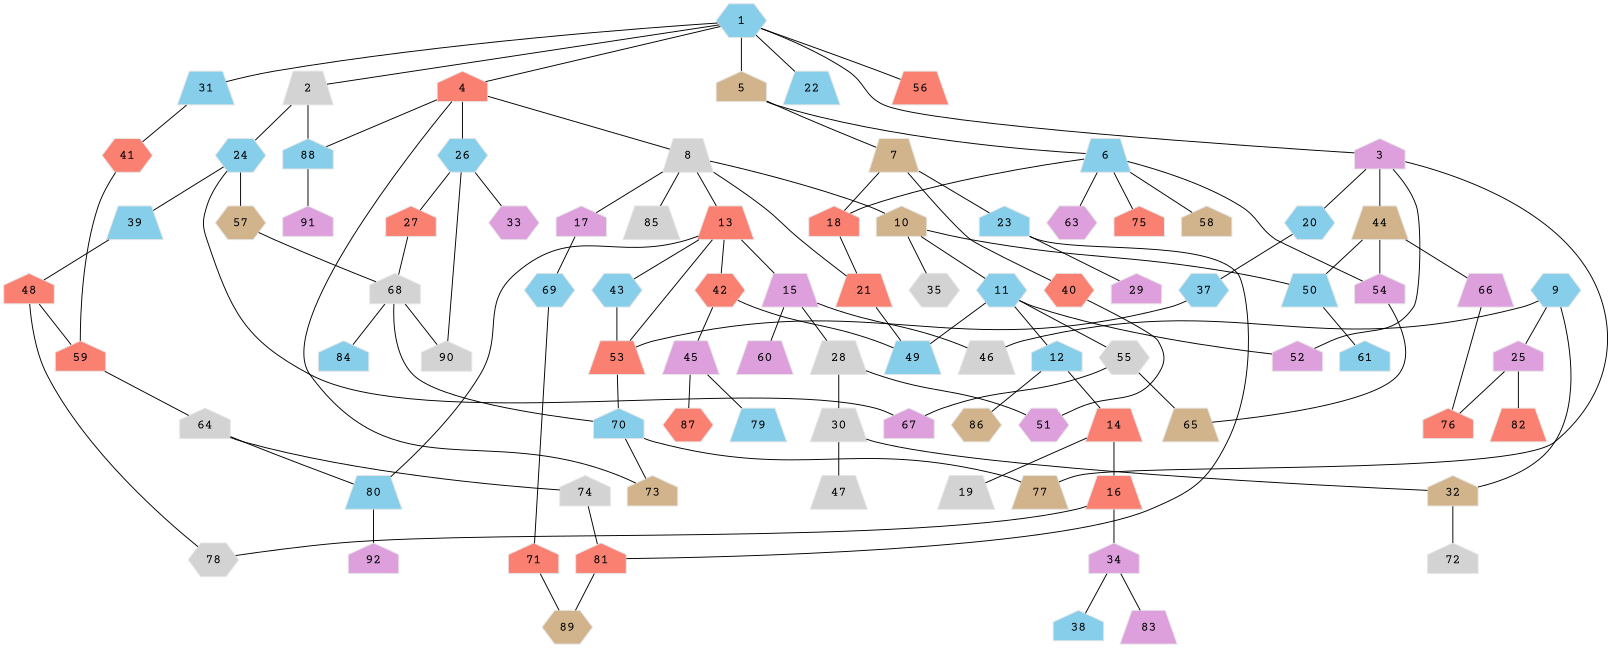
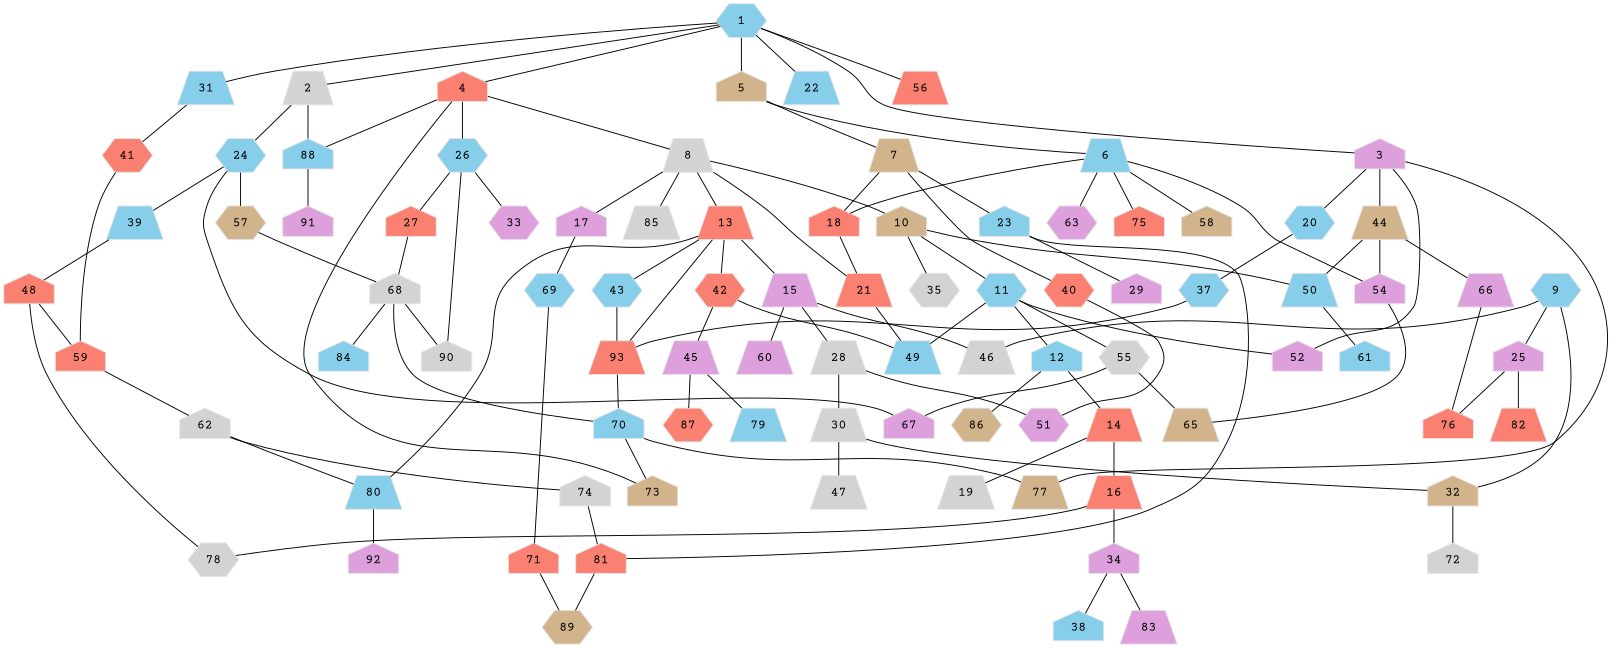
  graph {
    fontname="Courier Prime"
    node [color=gray90 fillcolor=skyblue fontname="Courier Prime" shape=house style=filled]
    edge [fontname="Courier Prime"]
    1 [shape=hexagon]
    2 [fillcolor=lightgrey shape=trapezium]
    3 [fillcolor=plum]
    4 [fillcolor=salmon]
    5 [fillcolor=tan]
    22 [shape=trapezium]
    31 [shape=trapezium]
    56 [fillcolor=salmon shape=trapezium]
    24 [shape=hexagon]
    88
    20 [shape=hexagon]
    44 [fillcolor=tan shape=trapezium]
    52 [fillcolor=plum]
    77 [fillcolor=tan shape=trapezium]
    8 [fillcolor=lightgrey shape=trapezium]
    26 [shape=hexagon]
    73 [fillcolor=tan]
    6 [shape=trapezium]
    7 [fillcolor=tan shape=trapezium]
    41 [fillcolor=salmon shape=hexagon]
    39 [shape=trapezium]
    57 [fillcolor=tan shape=hexagon]
    67 [fillcolor=plum]
    91 [fillcolor=plum]
    37 [shape=hexagon]
    54 [fillcolor=plum]
    50 [shape=trapezium]
    66 [fillcolor=plum shape=trapezium]
    10 [fillcolor=tan]
    13 [fillcolor=salmon shape=trapezium]
    17 [fillcolor=plum]
    21 [fillcolor=salmon shape=trapezium]
    85 [fillcolor=lightgrey shape=trapezium]
    27 [fillcolor=salmon]
    33 [fillcolor=plum shape=hexagon]
    90 [fillcolor=lightgrey]
    58 [fillcolor=tan]
    63 [fillcolor=plum shape=hexagon]
    75 [fillcolor=salmon]
    18 [fillcolor=salmon]
    23
    40 [fillcolor=salmon shape=hexagon]
    9 [shape=hexagon]
    25 [fillcolor=plum]
    32 [fillcolor=tan]
    46 [fillcolor=lightgrey shape=trapezium]
    65 [fillcolor=tan shape=trapezium]
    29 [fillcolor=plum]
    81 [fillcolor=salmon]
    51 [fillcolor=plum shape=hexagon]
    11 [shape=hexagon]
    35 [fillcolor=lightgrey shape=hexagon]
    15 [fillcolor=plum shape=trapezium]
    42 [fillcolor=salmon shape=hexagon]
    43 [shape=hexagon]
-   53 [fillcolor=salmon shape=trapezium]
+   53 [fillcolor=salmon shape=trapezium label=93]
    80 [shape=trapezium]
    69 [shape=hexagon]
    49 [shape=trapezium]
    76 [fillcolor=salmon]
    82 [fillcolor=salmon shape=trapezium]
    72 [fillcolor=lightgrey]
    12
    55 [fillcolor=lightgrey shape=hexagon]
    61
    14 [fillcolor=salmon shape=trapezium]
    86 [fillcolor=tan shape=hexagon]
    16 [fillcolor=salmon shape=trapezium]
    19 [fillcolor=lightgrey shape=trapezium]
    28 [fillcolor=lightgrey shape=trapezium]
    60 [fillcolor=plum shape=trapezium]
    45 [fillcolor=plum shape=trapezium]
    70
    34 [fillcolor=plum]
    78 [fillcolor=lightgrey shape=hexagon]
    30 [fillcolor=lightgrey shape=trapezium]
    38
    83 [fillcolor=plum shape=trapezium]
    71 [fillcolor=salmon]
    89 [fillcolor=tan shape=hexagon]
    48 [fillcolor=salmon]
    68 [fillcolor=lightgrey]
    84
    47 [fillcolor=lightgrey shape=trapezium]
    59 [fillcolor=salmon]
-   62 [fillcolor=lightgrey label=64]
+   62 [fillcolor=lightgrey]
    79 [shape=trapezium]
    87 [fillcolor=salmon shape=hexagon]
    92 [fillcolor=plum]
    74 [fillcolor=lightgrey]
    1 -- 2
    1 -- 3
    1 -- 4
    1 -- 5
    1 -- 22
    1 -- 31
    1 -- 56
    2 -- 24
    2 -- 88
    3 -- 20
    3 -- 44
    3 -- 52
    3 -- 77
    4 -- 88
    4 -- 8
    4 -- 26
    4 -- 73
    5 -- 6
    5 -- 7
    31 -- 41
    24 -- 39
    24 -- 57
    24 -- 67
    88 -- 91
    20 -- 37
    44 -- 54
    44 -- 50
    44 -- 66
    8 -- 10
    8 -- 13
    8 -- 17
    8 -- 21
    8 -- 85
    26 -- 27
    26 -- 33
    26 -- 90
    6 -- 54
    6 -- 58
    6 -- 63
    6 -- 75
    6 -- 18
    7 -- 18
    7 -- 23
    7 -- 40
    41 -- 59
    39 -- 48
    57 -- 68
    37 -- 53
    54 -- 65
    50 -- 61
    66 -- 76
    10 -- 50
    10 -- 11
    10 -- 35
    13 -- 15
    13 -- 42
    13 -- 43
    13 -- 53
    13 -- 80
    17 -- 69
    21 -- 49
    27 -- 68
    18 -- 21
    23 -- 29
    23 -- 81
    40 -- 51
    9 -- 25
    9 -- 32
    9 -- 46
    25 -- 76
    25 -- 82
    32 -- 72
    81 -- 89
    11 -- 52
    11 -- 49
    11 -- 12
    11 -- 55
    15 -- 46
    15 -- 28
    15 -- 60
    42 -- 49
    42 -- 45
    43 -- 53
    53 -- 70
    80 -- 92
    69 -- 71
    12 -- 14
    12 -- 86
    55 -- 67
    55 -- 65
    14 -- 16
    14 -- 19
    16 -- 34
    16 -- 78
    28 -- 51
    28 -- 30
    45 -- 79
    45 -- 87
    70 -- 77
    70 -- 73
    34 -- 38
    34 -- 83
    30 -- 32
    30 -- 47
    71 -- 89
    48 -- 78
    48 -- 59
    68 -- 90
    68 -- 70
    68 -- 84
    59 -- 62
    62 -- 80
    62 -- 74
    74 -- 81
  }
